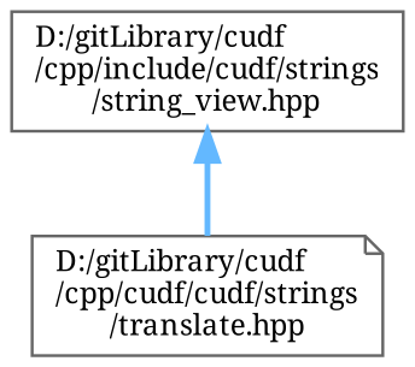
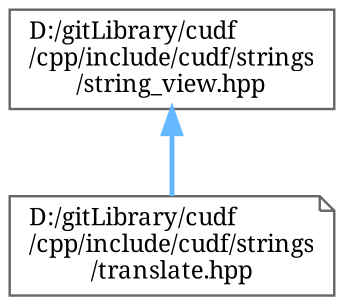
  digraph {
    fontname="Noto Serif"
    node [fillcolor=white fontname="Noto Serif" fontsize=10 style=filled]
    n1 [color=gray40 fontcolor=black height=0.2 label="D:/gitLibrary/cudf\l/cpp/include/cudf/strings\l/string_view.hpp" shape=box width=0.4]
-   n2 [color=grey40 height=0.2 label="D:/gitLibrary/cudf\l/cpp/cudf/cudf/strings\l/translate.hpp" shape=note width=0.4]
+   n2 [color=grey40 height=0.2 label="D:/gitLibrary/cudf\l/cpp/include/cudf/strings\l/translate.hpp" shape=note width=0.4]
    n1 -> n2 [color=steelblue1 dir=back fontname="Noto Serif" fontsize=10 labelfontname=Helvetica labelfontsize=10 style=bold]
  }
